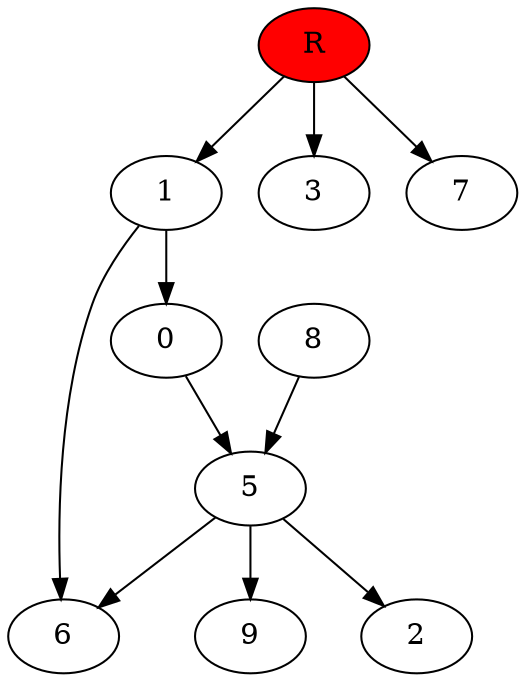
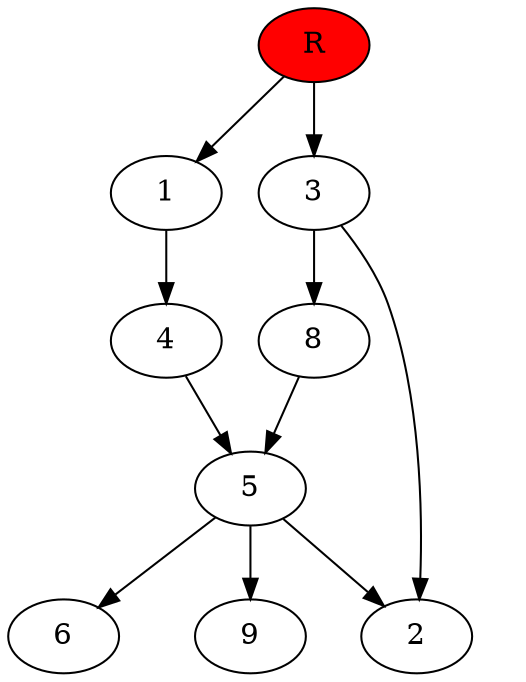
  digraph {
    1
-   4 [label=0]
+   4
    6
    5
    3
    2
    8
    9
    R [fillcolor="#ff0000" style=filled]
-   7
    1 -> 4
-   1 -> 6
    4 -> 5
    5 -> 6
    5 -> 2
    5 -> 9
+   3 -> 2
+   3 -> 8
    8 -> 5
    R -> 1
    R -> 3
-   R -> 7
  }
